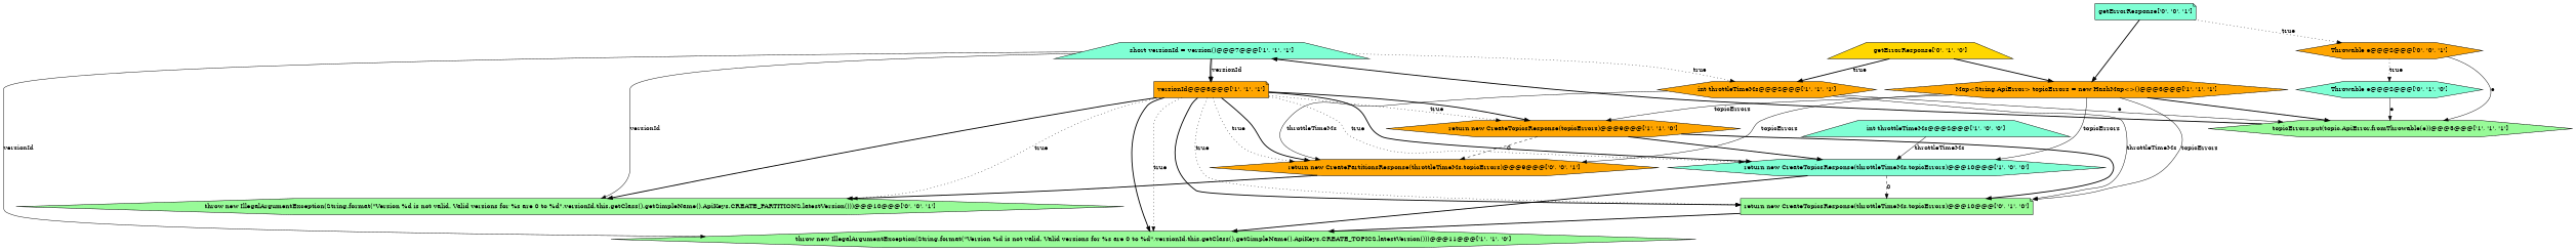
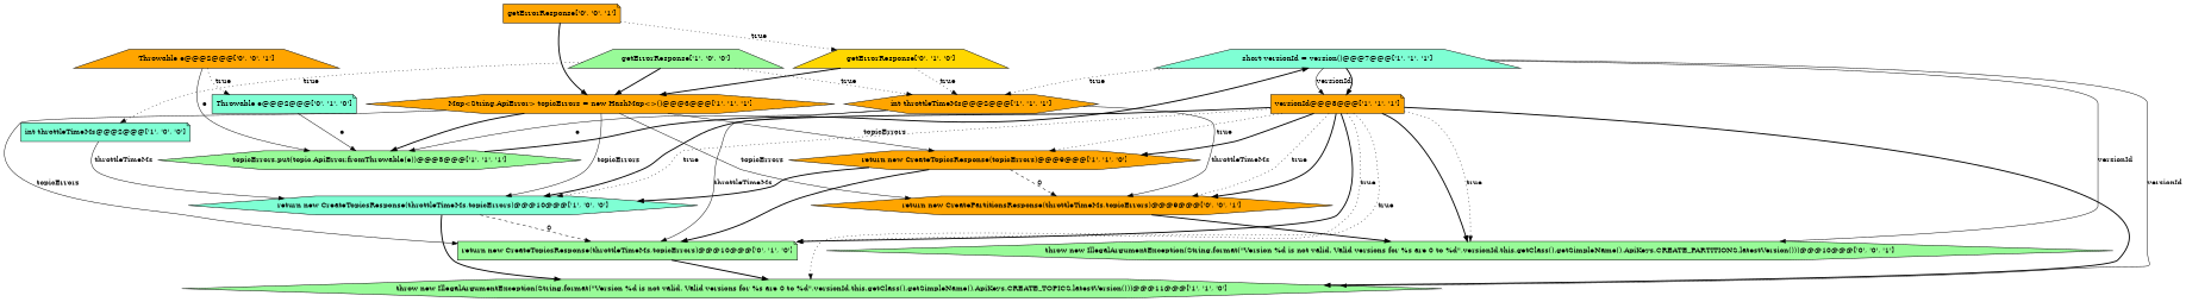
  digraph {
    node [fillcolor=orange shape=hexagon style=filled]
    edge [style=bold]
    n1 [label="return new CreateTopicsResponse(topicErrors)@@@9@@@['1', '1', '0']"]
    n2 [fillcolor=aquamarine label="return new CreateTopicsResponse(throttleTimeMs,topicErrors)@@@10@@@['1', '0', '0']"]
    n3 [fillcolor=palegreen label="return new CreateTopicsResponse(throttleTimeMs,topicErrors)@@@10@@@['0', '1', '0']" shape=note]
    n4 [label="return new CreatePartitionsResponse(throttleTimeMs,topicErrors)@@@9@@@['0', '0', '1']"]
    n5 [fillcolor=palegreen label="throw new IllegalArgumentException(String.format(\"Version %d is not valid. Valid versions for %s are 0 to %d\",versionId,this.getClass().getSimpleName(),ApiKeys.CREATE_TOPICS.latestVersion()))@@@11@@@['1', '1', '0']"]
    n6 [fillcolor=palegreen label="throw new IllegalArgumentException(String.format(\"Version %d is not valid. Valid versions for %s are 0 to %d\",versionId,this.getClass().getSimpleName(),ApiKeys.CREATE_PARTITIONS.latestVersion()))@@@10@@@['0', '0', '1']"]
-   n7 [label="Throwable e@@@2@@@['0', '0', '1']"]
+   n7 [label="Throwable e@@@2@@@['0', '0', '1']" shape=trapezium]
    n8 [fillcolor=palegreen label="topicErrors.put(topic,ApiError.fromThrowable(e))@@@5@@@['1', '1', '1']"]
-   n9 [fillcolor=aquamarine label="Throwable e@@@2@@@['0', '1', '0']"]
+   n9 [fillcolor=aquamarine label="Throwable e@@@2@@@['0', '1', '0']" shape=note]
    n10 [fillcolor=aquamarine label="short versionId = version()@@@7@@@['1', '1', '1']" shape=trapezium]
    n11 [label="Map<String,ApiError> topicErrors = new HashMap<>()@@@3@@@['1', '1', '1']"]
+   n12 [fillcolor=palegreen label="getErrorResponse['1', '0', '0']" shape=trapezium]
    n13 [label="int throttleTimeMs@@@2@@@['1', '1', '1']"]
-   n14 [fillcolor=aquamarine label="int throttleTimeMs@@@2@@@['1', '0', '0']" shape=trapezium]
+   n14 [fillcolor=aquamarine label="int throttleTimeMs@@@2@@@['1', '0', '0']" shape=note]
    n15 [label="versionId@@@8@@@['1', '1', '1']" shape=note]
-   n16 [fillcolor=aquamarine label="getErrorResponse['0', '0', '1']" shape=note]
+   n16 [label="getErrorResponse['0', '0', '1']" shape=note]
    n17 [fillcolor=gold label="getErrorResponse['0', '1', '0']" shape=trapezium]
    n1 -> n2
    n1 -> n3
    n1 -> n4 [label=0 style=dashed]
    n2 -> n3 [label=0 style=dashed]
    n2 -> n5
    n3 -> n5
    n4 -> n6
    n7 -> n8 [label=e style=solid]
    n7 -> n9 [label=true style=dotted]
    n8 -> n10
    n9 -> n8 [label=e style=solid]
    n10 -> n5 [label=versionId style=solid]
    n10 -> n6 [label=versionId style=solid]
    n10 -> n13 [label=true style=dotted]
    n10 -> n15 [label=versionId style=solid]
    n10 -> n15
    n11 -> n1 [label=topicErrors style=solid]
    n11 -> n2 [label=topicErrors style=solid]
    n11 -> n3 [label=topicErrors style=solid]
    n11 -> n4 [label=topicErrors style=solid]
    n11 -> n8
+   n12 -> n11
+   n12 -> n13 [label=true style=dotted]
+   n12 -> n14 [label=true style=dotted]
    n13 -> n3 [label=throttleTimeMs style=solid]
    n13 -> n4 [label=throttleTimeMs style=solid]
    n13 -> n8 [label=e style=solid]
    n14 -> n2 [label=throttleTimeMs style=solid]
    n15 -> n1 [label=true style=dotted]
    n15 -> n1
    n15 -> n2
    n15 -> n2 [label=true style=dotted]
    n15 -> n3
    n15 -> n3 [label=true style=dotted]
    n15 -> n4 [label=true style=dotted]
    n15 -> n4
    n15 -> n5
    n15 -> n5 [label=true style=dotted]
    n15 -> n6 [label=true style=dotted]
    n15 -> n6
-   n16 -> n7 [label=true style=dotted]
+   n16 -> n17 [label=true style=dotted]
    n16 -> n11
    n17 -> n11
-   n17 -> n13 [label=true]
+   n17 -> n13 [label=true style=dotted]
  }
